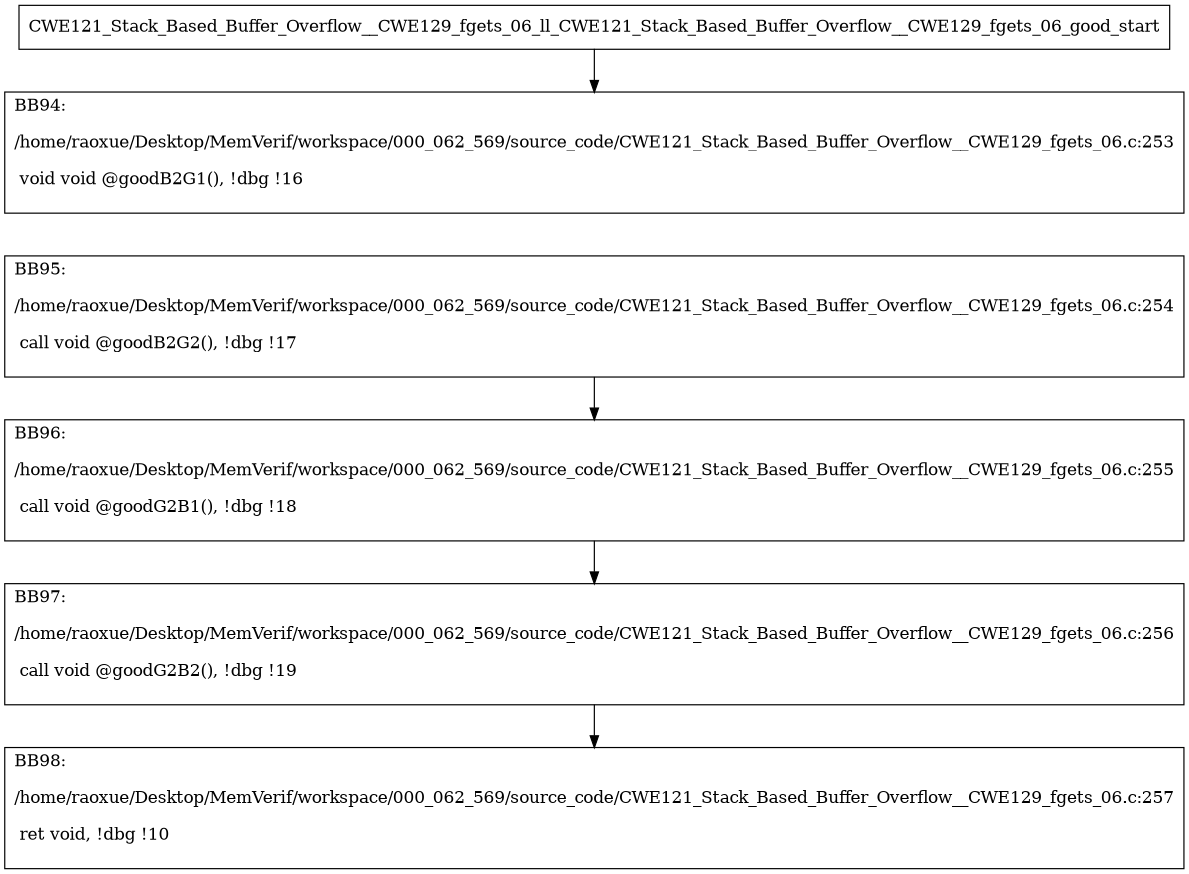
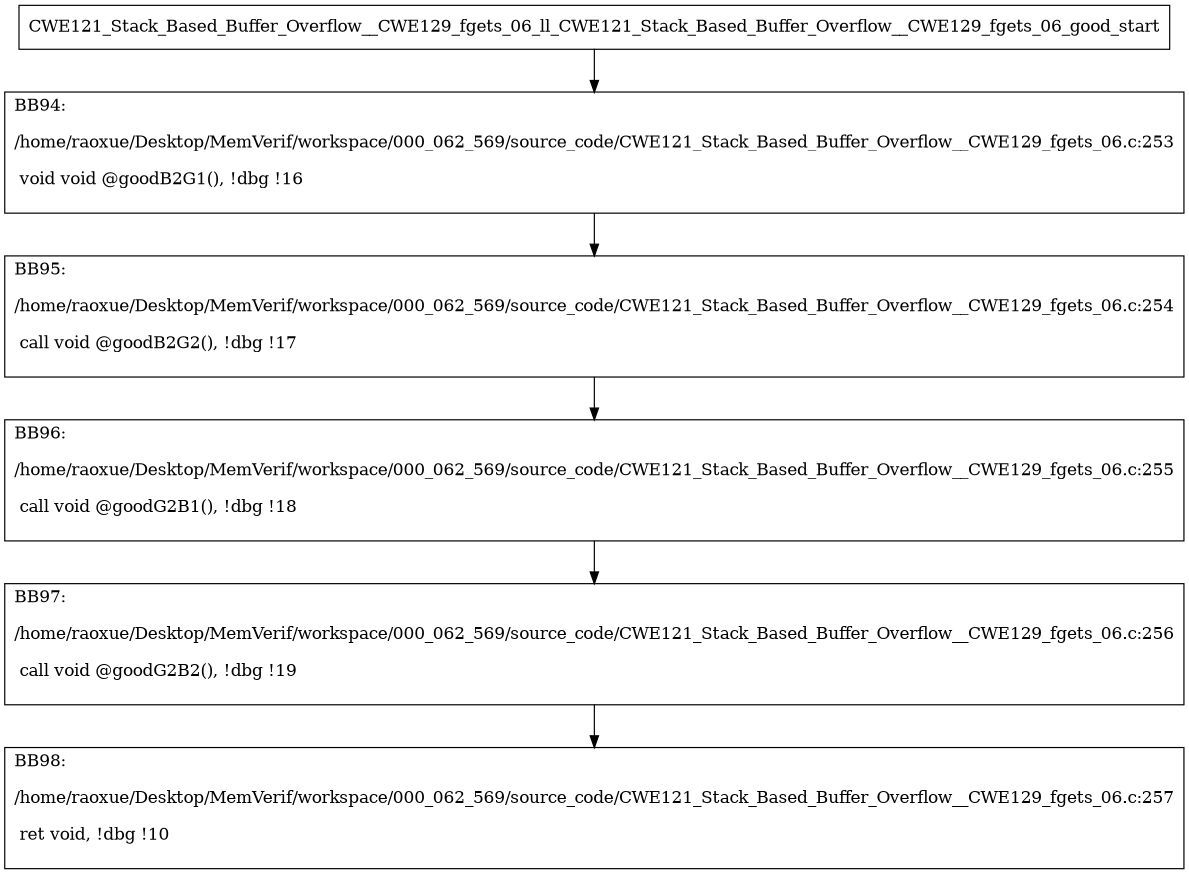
  digraph {
    node [shape=record]
    n1 [label="{CWE121_Stack_Based_Buffer_Overflow__CWE129_fgets_06_ll_CWE121_Stack_Based_Buffer_Overflow__CWE129_fgets_06_good_start}"]
    n2 [label="{BB94:\l\l/home/raoxue/Desktop/MemVerif/workspace/000_062_569/source_code/CWE121_Stack_Based_Buffer_Overflow__CWE129_fgets_06.c:253\l\n  void void @goodB2G1(), !dbg !16\l\n}"]
    n3 [label="{BB95:\l\l/home/raoxue/Desktop/MemVerif/workspace/000_062_569/source_code/CWE121_Stack_Based_Buffer_Overflow__CWE129_fgets_06.c:254\l\n  call void @goodB2G2(), !dbg !17\l\n}"]
    n4 [label="{BB96:\l\l/home/raoxue/Desktop/MemVerif/workspace/000_062_569/source_code/CWE121_Stack_Based_Buffer_Overflow__CWE129_fgets_06.c:255\l\n  call void @goodG2B1(), !dbg !18\l\n}"]
    n5 [label="{BB97:\l\l/home/raoxue/Desktop/MemVerif/workspace/000_062_569/source_code/CWE121_Stack_Based_Buffer_Overflow__CWE129_fgets_06.c:256\l\n  call void @goodG2B2(), !dbg !19\l\n}"]
    n6 [label="{BB98:\l\l/home/raoxue/Desktop/MemVerif/workspace/000_062_569/source_code/CWE121_Stack_Based_Buffer_Overflow__CWE129_fgets_06.c:257\l\n  ret void, !dbg !10\l\n}"]
    n1 -> n2
+   n2 -> n3
    n3 -> n4
    n4 -> n5
    n5 -> n6
  }
